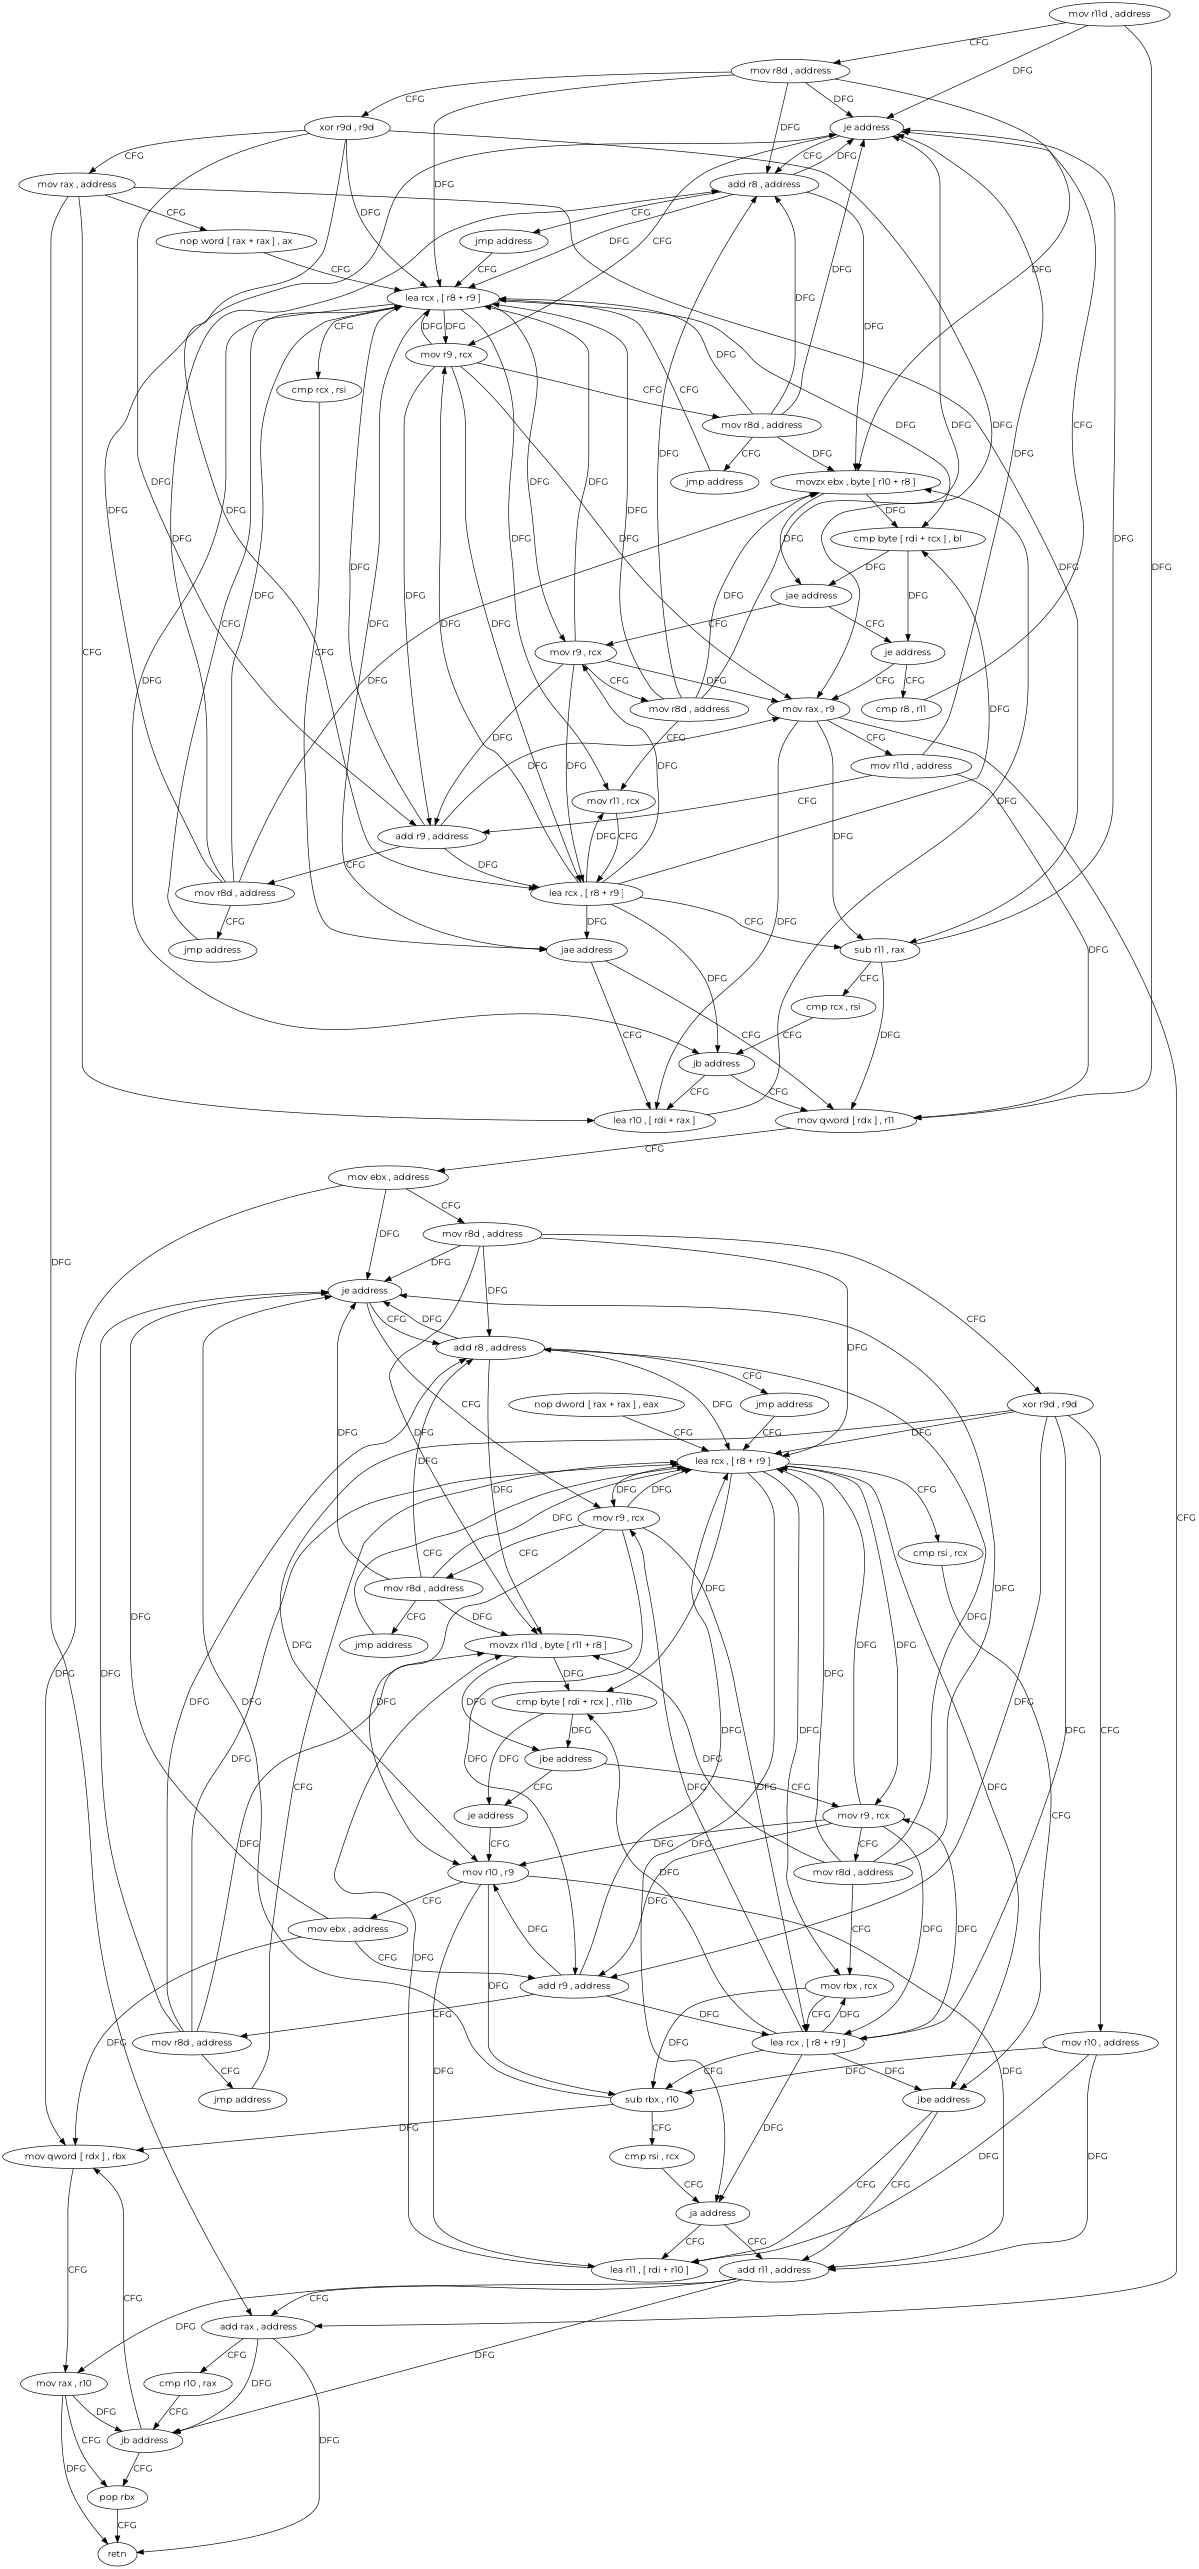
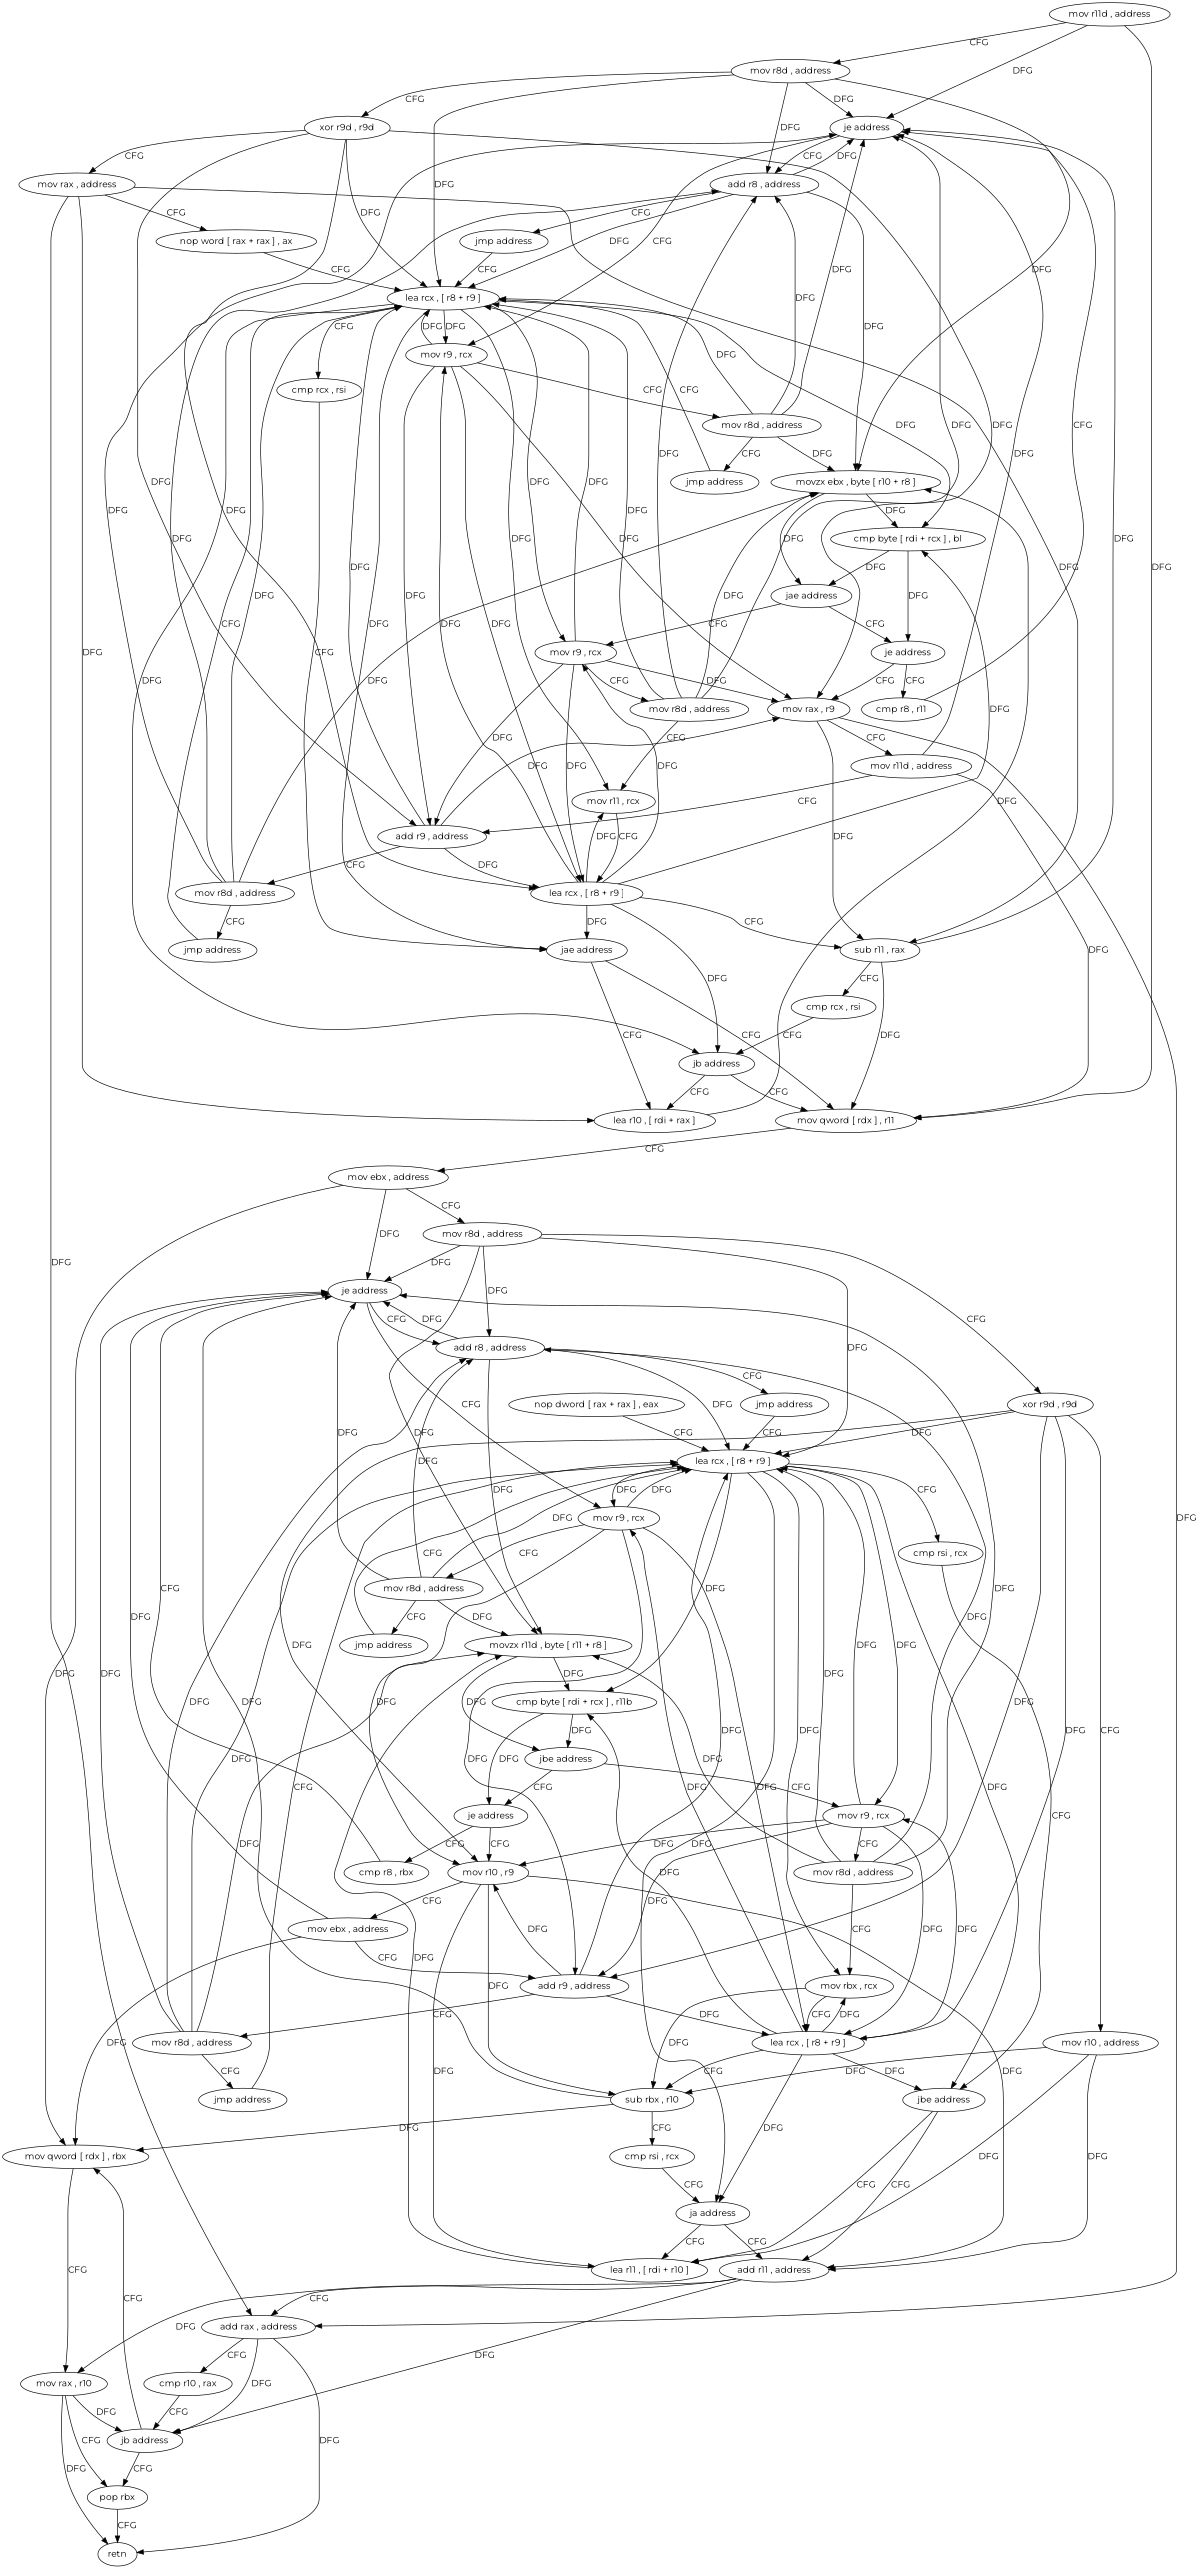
  digraph {
    fontname=Montserrat
    node [fontname=Montserrat]
    edge [fontname=Montserrat]
    n1 [label="mov r11d , address"]
    n2 [label="mov r8d , address"]
    n3 [label="mov qword [ rdx ] , r11"]
    n4 [label="je address"]
    n5 [label="xor r9d , r9d"]
    n6 [label="lea rcx , [ r8 + r9 ]"]
    n7 [label="movzx ebx , byte [ r10 + r8 ]"]
    n8 [label="add r8 , address"]
    n9 [label="mov ebx , address"]
    n10 [label="mov r9 , rcx"]
    n11 [label="mov rax , address"]
    n12 [label="mov rax , r9"]
    n13 [label="lea rcx , [ r8 + r9 ]"]
    n14 [label="add r9 , address"]
    n15 [label="cmp byte [ rdi + rcx ] , bl"]
    n16 [label="mov r9 , rcx"]
    n17 [label="mov r11 , rcx"]
    n18 [label="jb address"]
    n19 [label="cmp rcx , rsi"]
    n20 [label="jae address"]
    n21 [label="jae address"]
    n22 [label="jmp address"]
    n23 [label="nop word [ rax + rax ] , ax"]
    n24 [label="lea r10 , [ rdi + rax ]"]
    n25 [label="add rax , address"]
    n26 [label="sub r11 , rax"]
    n27 [label="mov r11d , address"]
    n28 [label="mov r8d , address"]
    n29 [label="jb address"]
    n30 [label="cmp r10 , rax"]
    n31 [label=retn]
    n32 [label="cmp rcx , rsi"]
    n33 [label="je address"]
    n34 [label="mov r8d , address"]
    n35 [label="mov r8d , address"]
    n36 [label="mov r8d , address"]
    n37 [label="mov qword [ rdx ] , rbx"]
    n38 [label="je address"]
    n39 [label="xor r9d , r9d"]
    n40 [label="lea rcx , [ r8 + r9 ]"]
    n41 [label="movzx r11d , byte [ r11 + r8 ]"]
    n42 [label="add r8 , address"]
    n43 [label="mov rax , r10"]
    n44 [label="mov r9 , rcx"]
    n45 [label="mov r10 , address"]
    n46 [label="mov r10 , r9"]
    n47 [label="lea rcx , [ r8 + r9 ]"]
    n48 [label="add r9 , address"]
    n49 [label="cmp byte [ rdi + rcx ] , r11b"]
    n50 [label="mov r9 , rcx"]
    n51 [label="mov rbx , rcx"]
    n52 [label="ja address"]
    n53 [label="cmp rsi , rcx"]
    n54 [label="jbe address"]
    n55 [label="jbe address"]
    n56 [label="jmp address"]
    n57 [label="add r11 , address"]
    n58 [label="lea r11 , [ rdi + r10 ]"]
    n59 [label="sub rbx , r10"]
    n60 [label="mov ebx , address"]
    n61 [label="mov r8d , address"]
    n62 [label="nop dword [ rax + rax ] , eax"]
    n63 [label="cmp rsi , rcx"]
    n64 [label="je address"]
    n65 [label="mov r8d , address"]
    n66 [label="mov r8d , address"]
    n67 [label="cmp r8 , r11"]
    n68 [label="pop rbx"]
+   n69 [label="cmp r8 , rbx"]
    n70 [label="jmp address"]
    n71 [label="jmp address"]
    n72 [label="jmp address"]
    n73 [label="jmp address"]
    n1 -> n2 [label=CFG]
    n1 -> n3 [label=DFG]
    n1 -> n4 [label=DFG]
    n2 -> n4 [label=DFG]
    n2 -> n5 [label=CFG]
    n2 -> n6 [label=DFG]
    n2 -> n7 [label=DFG]
    n2 -> n8 [label=DFG]
    n3 -> n9 [label=CFG]
    n4 -> n8 [label=CFG]
    n4 -> n10 [label=CFG]
    n5 -> n6 [label=DFG]
    n5 -> n11 [label=CFG]
    n5 -> n12 [label=DFG]
    n5 -> n13 [label=DFG]
    n5 -> n14 [label=DFG]
    n6 -> n10 [label=DFG]
    n6 -> n15 [label=DFG]
    n6 -> n16 [label=DFG]
    n6 -> n17 [label=DFG]
    n6 -> n18 [label=DFG]
    n6 -> n19 [label=CFG]
    n6 -> n20 [label=DFG]
    n7 -> n15 [label=DFG]
    n7 -> n21 [label=DFG]
    n8 -> n4 [label=DFG]
    n8 -> n6 [label=DFG]
    n8 -> n7 [label=DFG]
    n8 -> n22 [label=CFG]
    n9 -> n36 [label=CFG]
    n9 -> n37 [label=DFG]
    n9 -> n38 [label=DFG]
    n10 -> n6 [label=DFG]
    n10 -> n12 [label=DFG]
    n10 -> n13 [label=DFG]
    n10 -> n14 [label=DFG]
    n10 -> n35 [label=CFG]
    n11 -> n23 [label=CFG]
-   n11 -> n24 [label=CFG]
+   n11 -> n24 [label=DFG]
    n11 -> n25 [label=DFG]
    n11 -> n26 [label=DFG]
-   n12 -> n24 [label=DFG]
-   n12 -> n25 [label=CFG]
+   n12 -> n25 [label=DFG]
    n12 -> n26 [label=DFG]
    n12 -> n27 [label=CFG]
    n13 -> n10 [label=DFG]
    n13 -> n15 [label=DFG]
    n13 -> n16 [label=DFG]
    n13 -> n17 [label=DFG]
    n13 -> n18 [label=DFG]
    n13 -> n20 [label=DFG]
    n13 -> n26 [label=CFG]
    n14 -> n6 [label=DFG]
    n14 -> n12 [label=DFG]
    n14 -> n13 [label=DFG]
    n14 -> n28 [label=CFG]
    n15 -> n21 [label=DFG]
    n15 -> n33 [label=DFG]
    n16 -> n6 [label=DFG]
    n16 -> n12 [label=DFG]
    n16 -> n13 [label=DFG]
    n16 -> n14 [label=DFG]
    n16 -> n34 [label=CFG]
    n17 -> n13 [label=CFG]
    n18 -> n3 [label=CFG]
    n18 -> n24 [label=CFG]
    n19 -> n20 [label=CFG]
    n20 -> n3 [label=CFG]
    n20 -> n24 [label=CFG]
    n21 -> n16 [label=CFG]
    n21 -> n33 [label=CFG]
    n22 -> n6 [label=CFG]
    n23 -> n6 [label=CFG]
    n24 -> n7 [label=DFG]
    n25 -> n29 [label=DFG]
    n25 -> n30 [label=CFG]
    n25 -> n31 [label=DFG]
    n26 -> n3 [label=DFG]
    n26 -> n4 [label=DFG]
    n26 -> n32 [label=CFG]
    n27 -> n3 [label=DFG]
    n27 -> n4 [label=DFG]
    n27 -> n14 [label=CFG]
    n28 -> n4 [label=DFG]
    n28 -> n6 [label=DFG]
    n28 -> n7 [label=DFG]
    n28 -> n8 [label=DFG]
    n28 -> n71 [label=CFG]
    n29 -> n37 [label=CFG]
    n29 -> n68 [label=CFG]
    n30 -> n29 [label=CFG]
    n32 -> n18 [label=CFG]
    n33 -> n12 [label=CFG]
    n33 -> n67 [label=CFG]
    n34 -> n4 [label=DFG]
    n34 -> n6 [label=DFG]
    n34 -> n7 [label=DFG]
    n34 -> n8 [label=DFG]
    n34 -> n17 [label=CFG]
    n35 -> n4 [label=DFG]
    n35 -> n6 [label=DFG]
    n35 -> n7 [label=DFG]
    n35 -> n8 [label=DFG]
    n35 -> n70 [label=CFG]
    n36 -> n38 [label=DFG]
    n36 -> n39 [label=CFG]
    n36 -> n40 [label=DFG]
    n36 -> n41 [label=DFG]
    n36 -> n42 [label=DFG]
    n37 -> n43 [label=CFG]
    n38 -> n42 [label=CFG]
    n38 -> n44 [label=CFG]
    n39 -> n40 [label=DFG]
    n39 -> n45 [label=CFG]
    n39 -> n46 [label=DFG]
    n39 -> n47 [label=DFG]
    n39 -> n48 [label=DFG]
    n40 -> n44 [label=DFG]
    n40 -> n49 [label=DFG]
    n40 -> n50 [label=DFG]
    n40 -> n51 [label=DFG]
    n40 -> n52 [label=DFG]
    n40 -> n53 [label=CFG]
    n40 -> n54 [label=DFG]
    n41 -> n49 [label=DFG]
    n41 -> n55 [label=DFG]
    n42 -> n38 [label=DFG]
    n42 -> n40 [label=DFG]
    n42 -> n41 [label=DFG]
    n42 -> n56 [label=CFG]
    n43 -> n29 [label=DFG]
    n43 -> n31 [label=DFG]
    n43 -> n68 [label=CFG]
    n44 -> n40 [label=DFG]
    n44 -> n46 [label=DFG]
    n44 -> n47 [label=DFG]
    n44 -> n48 [label=DFG]
    n44 -> n66 [label=CFG]
    n45 -> n57 [label=DFG]
    n45 -> n58 [label=DFG]
    n45 -> n59 [label=DFG]
    n46 -> n57 [label=DFG]
    n46 -> n58 [label=DFG]
    n46 -> n59 [label=DFG]
    n46 -> n60 [label=CFG]
    n47 -> n44 [label=DFG]
    n47 -> n49 [label=DFG]
    n47 -> n50 [label=DFG]
    n47 -> n51 [label=DFG]
    n47 -> n52 [label=DFG]
    n47 -> n54 [label=DFG]
    n47 -> n59 [label=CFG]
    n48 -> n40 [label=DFG]
    n48 -> n46 [label=DFG]
    n48 -> n47 [label=DFG]
    n48 -> n61 [label=CFG]
    n49 -> n55 [label=DFG]
    n49 -> n64 [label=DFG]
    n50 -> n40 [label=DFG]
    n50 -> n46 [label=DFG]
    n50 -> n47 [label=DFG]
    n50 -> n48 [label=DFG]
    n50 -> n65 [label=CFG]
    n51 -> n47 [label=CFG]
    n51 -> n59 [label=DFG]
    n52 -> n57 [label=CFG]
    n52 -> n58 [label=CFG]
    n53 -> n54 [label=CFG]
    n54 -> n57 [label=CFG]
    n54 -> n58 [label=CFG]
    n55 -> n50 [label=CFG]
    n55 -> n64 [label=CFG]
    n56 -> n40 [label=CFG]
    n57 -> n25 [label=CFG]
    n57 -> n29 [label=DFG]
    n57 -> n43 [label=DFG]
    n58 -> n41 [label=DFG]
    n59 -> n37 [label=DFG]
    n59 -> n38 [label=DFG]
    n59 -> n63 [label=CFG]
    n60 -> n37 [label=DFG]
    n60 -> n38 [label=DFG]
    n60 -> n48 [label=CFG]
    n61 -> n38 [label=DFG]
    n61 -> n40 [label=DFG]
    n61 -> n41 [label=DFG]
    n61 -> n42 [label=DFG]
    n61 -> n73 [label=CFG]
    n62 -> n40 [label=CFG]
    n63 -> n52 [label=CFG]
    n64 -> n46 [label=CFG]
+   n64 -> n69 [label=CFG]
    n65 -> n38 [label=DFG]
    n65 -> n40 [label=DFG]
    n65 -> n41 [label=DFG]
    n65 -> n42 [label=DFG]
    n65 -> n51 [label=CFG]
    n66 -> n38 [label=DFG]
    n66 -> n40 [label=DFG]
    n66 -> n41 [label=DFG]
    n66 -> n42 [label=DFG]
    n66 -> n72 [label=CFG]
    n67 -> n4 [label=CFG]
    n68 -> n31 [label=CFG]
+   n69 -> n38 [label=CFG]
    n70 -> n6 [label=CFG]
    n71 -> n6 [label=CFG]
    n72 -> n40 [label=CFG]
    n73 -> n40 [label=CFG]
  }
